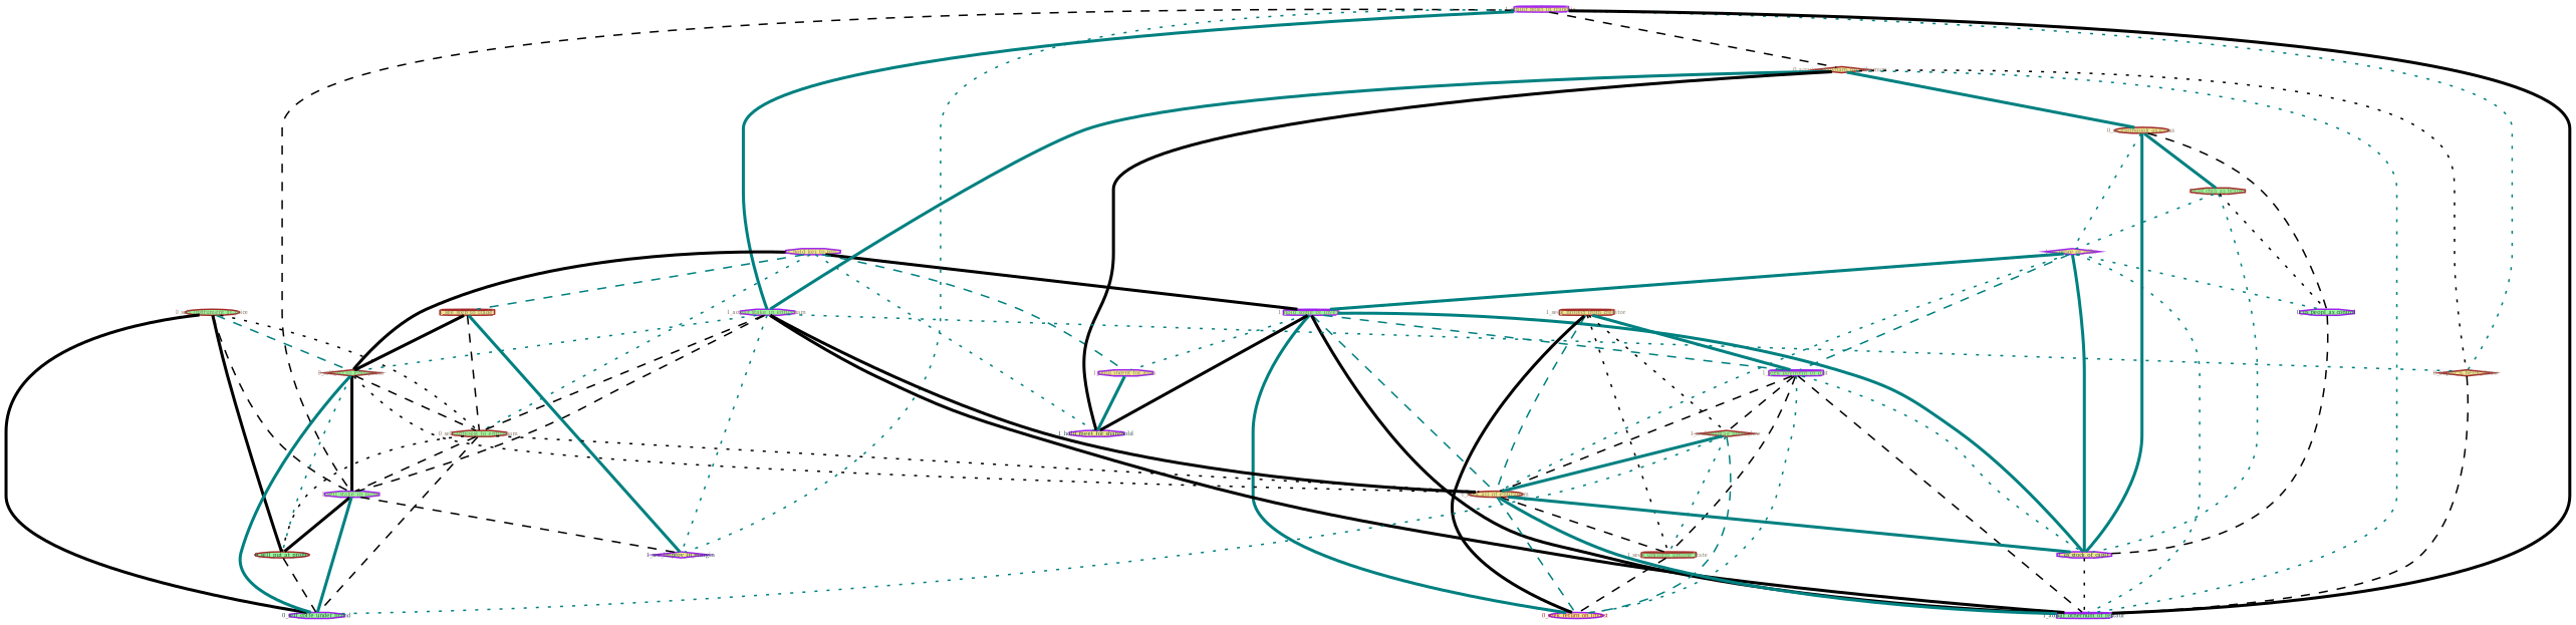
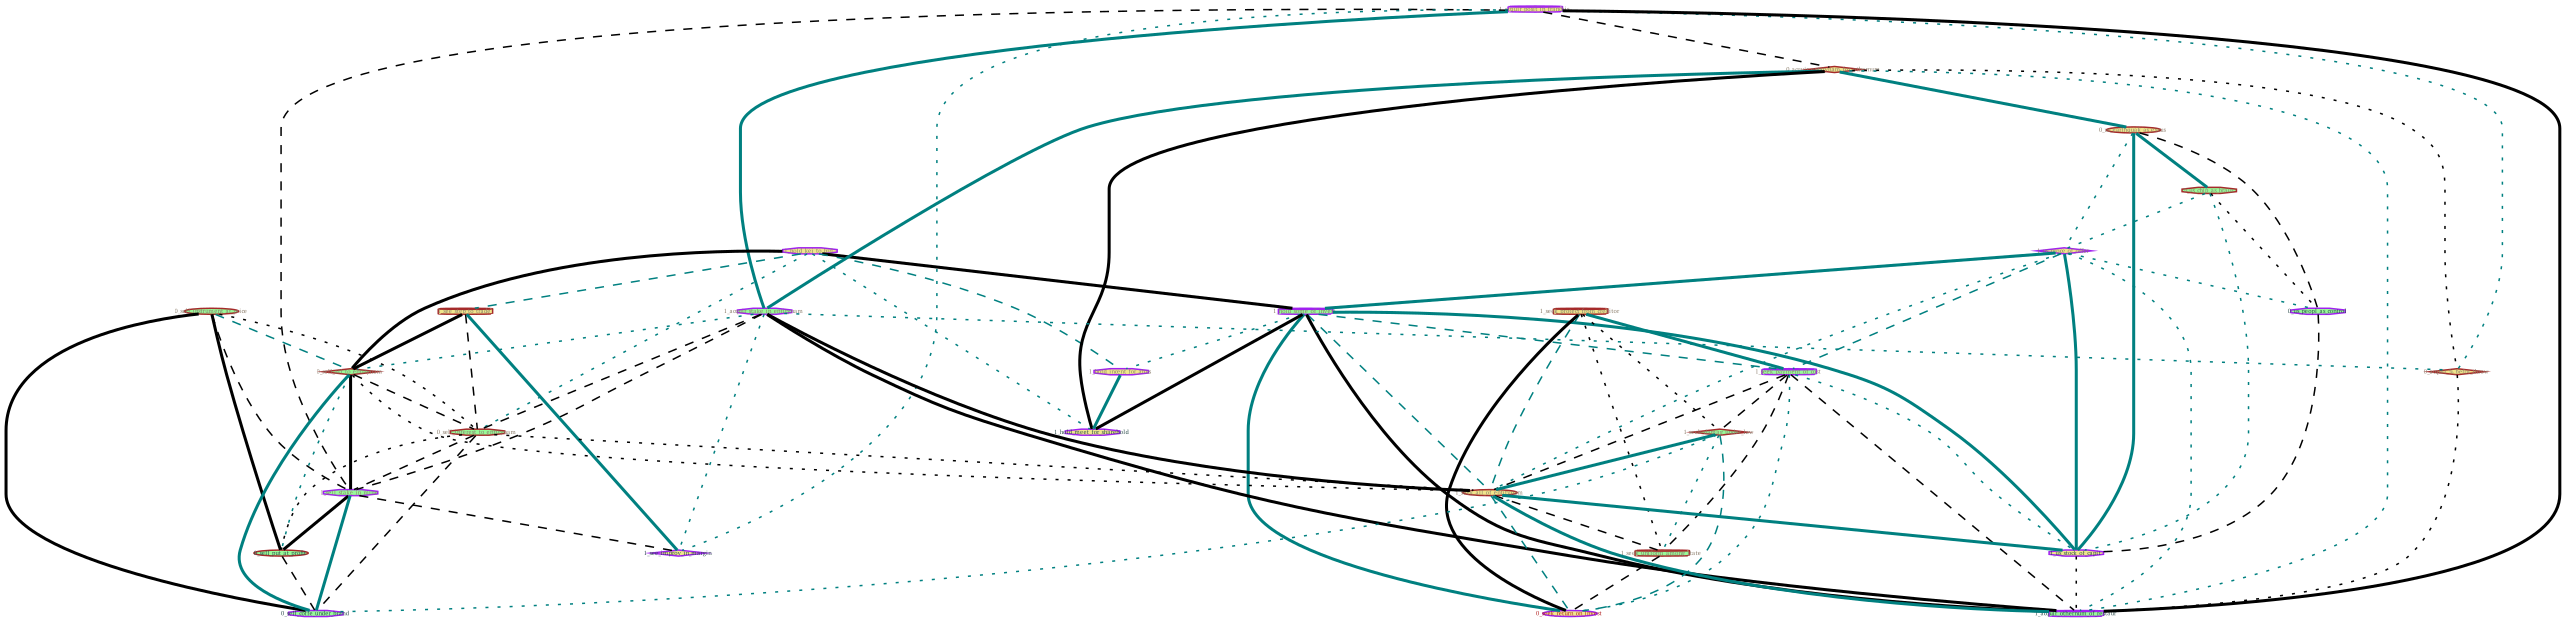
  graph {
    fontname="PT Serif"
    node [color=purple fillcolor=khaki fixedsize=true fontcolor="#8b7d6b" fontname="PT Serif" fontsize=4 shape=octagon style=filled]
    edge [color=teal fontname="PT Serif" style=bold w=1]
    "0_us_earthquak_as_excus " [color=brown height=.06 shape=ellipse width=.5]
    "1_acquir_posit_in_franchis " [height=.06 shape=cylinder width=.5]
    "0_us_chip_as_brain " [color=brown fillcolor=palegreen height=.06 width=.5]
    "1_hold_kei_to_bid " [height=.06 width=.5]
    "1_us_proce_of_offer " [height=.06 shape=diamond width=.5]
    "1_hold_some_of_invest " [fillcolor=palegreen height=.06 shape=cylinder width=.5]
    "0_sell_instrument_at_price " [color=brown fillcolor=palegreen height=.06 shape=ellipse width=.5]
    "0_acquir_entitynam_for_othernum " [color=brown height=.06 shape=diamond width=.5]
    "1_acquir_stake_in_entitynam " [fillcolor=palegreen height=.06 width=.5]
    "1_hold_incent_for_abus " [height=.06 width=.5]
    "1_see_step_to_trade " [color=brown height=.06 shape=cylinder width=.5]
    "1_seek_protect_from_creditor " [color=brown height=.06 shape=cylinder width=.5]
    "1_seek_payment_of_cost " [fillcolor=palegreen height=.06 shape=cylinder width=.5]
    "0_sell_all_to_entitynam " [color=brown fillcolor=palegreen height=.06 shape=diamond width=.5]
    "1_seek_damag_under_law " [color=brown fillcolor=palegreen height=.06 shape=diamond width=.5]
    "0_sell_interest_to_entitynam " [color=brown fillcolor=palegreen height=.06 width=.5]
    "1_seek_all_of_entitynam " [color=brown height=.06 shape=ellipse width=.5]
    "1_sell_stake_in_mine " [fillcolor=palegreen height=.06 width=.5]
    "1_seek_uniform_among_state " [color=brown fillcolor=palegreen height=.06 shape=cylinder width=.5]
    "0_acquir_%_befor_throw " [color=brown height=.06 shape=diamond width=.5]
    "0_seek_return_on_invest " [fontcolor="#b22222" height=.06 shape=ellipse width=.5]
    "0_us_peopl_as_control " [fillcolor=palegreen fontcolor="#2f4f4f" height=.06 width=.5]
    "1_us_stock_of_capit " [fontcolor="#2f4f4f" height=.06 width=.5]
    "1_see_improv_in_margin " [fontcolor="#2f4f4f" height=.06 shape=diamond width=.5]
    "1_acquir_othernum_of_restaur " [fillcolor=palegreen fontcolor="#2f4f4f" height=.06 shape=cylinder width=.5]
    "1_hold_meet_for_sharehold " [fontcolor="#2f4f4f" height=.06 width=.5]
    "0_sell_put_at_profit " [color=brown fillcolor=palegreen fontcolor="#2f4f4f" height=.06 shape=ellipse width=.5]
    "0_sell_coffe_under_brand " [fillcolor=palegreen fontcolor="#2f4f4f" height=.06 width=.5]
    subgraph sub_1 {
      "0_us_earthquak_as_excus "
      "1_acquir_posit_in_franchis "
      "0_us_chip_as_brain "
      "1_hold_kei_to_bid "
      "1_us_proce_of_offer "
      "1_hold_some_of_invest "
      "0_sell_instrument_at_price "
      "0_acquir_entitynam_for_othernum "
      "1_acquir_stake_in_entitynam "
      "1_hold_incent_for_abus "
      "1_see_step_to_trade "
      "1_seek_protect_from_creditor "
      "1_seek_payment_of_cost "
      "0_sell_all_to_entitynam "
      "1_seek_damag_under_law "
      "0_sell_interest_to_entitynam "
      "1_seek_all_of_entitynam "
      "1_sell_stake_in_mine "
      "1_seek_uniform_among_state "
      "0_acquir_%_befor_throw "
    }
    subgraph sub_2 {
      "0_seek_return_on_invest "
    }
    "0_us_earthquak_as_excus " -- "0_us_chip_as_brain " [w=2]
    "0_us_earthquak_as_excus " -- "1_us_proce_of_offer " [style=dotted]
    "0_us_earthquak_as_excus " -- "0_us_peopl_as_control " [color=black style=dashed w=2]
    "0_us_earthquak_as_excus " -- "1_us_stock_of_capit "
    "1_acquir_posit_in_franchis " -- "0_acquir_entitynam_for_othernum " [color=black style=dashed]
    "1_acquir_posit_in_franchis " -- "1_acquir_stake_in_entitynam " [w=2]
    "1_acquir_posit_in_franchis " -- "1_sell_stake_in_mine " [color=black style=dashed]
    "1_acquir_posit_in_franchis " -- "0_acquir_%_befor_throw " [style=dotted]
    "1_acquir_posit_in_franchis " -- "1_see_improv_in_margin " [style=dotted]
    "1_acquir_posit_in_franchis " -- "1_acquir_othernum_of_restaur " [color=black]
    "0_us_chip_as_brain " -- "1_us_proce_of_offer " [style=dotted]
    "0_us_chip_as_brain " -- "0_us_peopl_as_control " [color=black style=dotted w=2]
    "0_us_chip_as_brain " -- "1_us_stock_of_capit " [style=dotted]
    "1_hold_kei_to_bid " -- "1_hold_some_of_invest " [color=black]
    "1_hold_kei_to_bid " -- "1_hold_incent_for_abus " [style=dashed]
    "1_hold_kei_to_bid " -- "1_see_step_to_trade " [style=dashed]
    "1_hold_kei_to_bid " -- "0_sell_all_to_entitynam " [color=black]
    "1_hold_kei_to_bid " -- "0_sell_interest_to_entitynam " [style=dotted]
    "1_hold_kei_to_bid " -- "1_hold_meet_for_sharehold " [style=dotted]
    "1_us_proce_of_offer " -- "1_hold_some_of_invest "
    "1_us_proce_of_offer " -- "1_seek_payment_of_cost " [style=dashed]
    "1_us_proce_of_offer " -- "1_seek_all_of_entitynam " [style=dotted]
    "1_us_proce_of_offer " -- "0_us_peopl_as_control " [style=dotted]
    "1_us_proce_of_offer " -- "1_us_stock_of_capit " [w=2]
    "1_us_proce_of_offer " -- "1_acquir_othernum_of_restaur " [style=dotted]
    "1_hold_some_of_invest " -- "1_hold_incent_for_abus " [style=dotted]
    "1_hold_some_of_invest " -- "1_seek_payment_of_cost " [style=dashed]
    "1_hold_some_of_invest " -- "1_seek_all_of_entitynam " [style=dashed]
    "1_hold_some_of_invest " -- "0_seek_return_on_invest "
    "1_hold_some_of_invest " -- "1_us_stock_of_capit "
    "1_hold_some_of_invest " -- "1_acquir_othernum_of_restaur " [color=black]
    "1_hold_some_of_invest " -- "1_hold_meet_for_sharehold " [color=black]
    "0_sell_instrument_at_price " -- "0_sell_all_to_entitynam " [style=dashed]
    "0_sell_instrument_at_price " -- "0_sell_interest_to_entitynam " [color=black style=dotted]
    "0_sell_instrument_at_price " -- "1_sell_stake_in_mine " [color=black style=dashed]
    "0_sell_instrument_at_price " -- "0_sell_put_at_profit " [color=black w=2]
    "0_sell_instrument_at_price " -- "0_sell_coffe_under_brand " [color=black]
    "0_acquir_entitynam_for_othernum " -- "0_us_earthquak_as_excus "
    "0_acquir_entitynam_for_othernum " -- "1_acquir_stake_in_entitynam "
    "0_acquir_entitynam_for_othernum " -- "0_acquir_%_befor_throw " [color=black style=dotted]
    "0_acquir_entitynam_for_othernum " -- "1_acquir_othernum_of_restaur " [style=dotted]
    "0_acquir_entitynam_for_othernum " -- "1_hold_meet_for_sharehold " [color=black]
    "1_acquir_stake_in_entitynam " -- "0_sell_all_to_entitynam " [style=dotted]
    "1_acquir_stake_in_entitynam " -- "0_sell_interest_to_entitynam " [color=black style=dashed]
    "1_acquir_stake_in_entitynam " -- "1_seek_all_of_entitynam " [color=black]
    "1_acquir_stake_in_entitynam " -- "1_sell_stake_in_mine " [color=black style=dashed w=2]
    "1_acquir_stake_in_entitynam " -- "0_acquir_%_befor_throw " [style=dotted]
    "1_acquir_stake_in_entitynam " -- "1_see_improv_in_margin " [style=dotted]
    "1_acquir_stake_in_entitynam " -- "1_acquir_othernum_of_restaur " [color=black]
    "1_hold_incent_for_abus " -- "1_hold_meet_for_sharehold " [w=2]
    "1_see_step_to_trade " -- "0_sell_all_to_entitynam " [color=black]
    "1_see_step_to_trade " -- "0_sell_interest_to_entitynam " [color=black style=dashed]
    "1_see_step_to_trade " -- "1_see_improv_in_margin "
    "1_seek_protect_from_creditor " -- "1_seek_payment_of_cost "
    "1_seek_protect_from_creditor " -- "1_seek_damag_under_law " [color=black style=dotted]
    "1_seek_protect_from_creditor " -- "1_seek_all_of_entitynam " [style=dashed]
    "1_seek_protect_from_creditor " -- "1_seek_uniform_among_state " [color=black style=dotted]
    "1_seek_protect_from_creditor " -- "0_seek_return_on_invest " [color=black]
    "1_seek_payment_of_cost " -- "1_seek_damag_under_law " [color=black style=dashed]
    "1_seek_payment_of_cost " -- "1_seek_all_of_entitynam " [color=black style=dashed w=2]
    "1_seek_payment_of_cost " -- "1_seek_uniform_among_state " [color=black style=dashed]
    "1_seek_payment_of_cost " -- "0_seek_return_on_invest " [style=dotted]
    "1_seek_payment_of_cost " -- "1_us_stock_of_capit " [style=dotted]
    "1_seek_payment_of_cost " -- "1_acquir_othernum_of_restaur " [color=black style=dashed]
    "0_sell_all_to_entitynam " -- "0_sell_interest_to_entitynam " [color=black style=dashed w=3]
    "0_sell_all_to_entitynam " -- "1_seek_all_of_entitynam " [color=black style=dotted w=2]
    "0_sell_all_to_entitynam " -- "1_sell_stake_in_mine " [color=black]
    "0_sell_all_to_entitynam " -- "0_sell_put_at_profit " [style=dotted]
    "0_sell_all_to_entitynam " -- "0_sell_coffe_under_brand "
    "1_seek_damag_under_law " -- "1_seek_all_of_entitynam "
    "1_seek_damag_under_law " -- "1_seek_uniform_among_state " [style=dotted]
    "1_seek_damag_under_law " -- "0_seek_return_on_invest " [style=dashed]
    "1_seek_damag_under_law " -- "0_sell_coffe_under_brand " [style=dotted]
    "0_sell_interest_to_entitynam " -- "1_seek_all_of_entitynam " [color=black style=dotted]
    "0_sell_interest_to_entitynam " -- "1_sell_stake_in_mine " [color=black style=dashed]
    "0_sell_interest_to_entitynam " -- "0_sell_put_at_profit " [color=black style=dotted]
    "0_sell_interest_to_entitynam " -- "0_sell_coffe_under_brand " [color=black style=dashed]
    "1_seek_all_of_entitynam " -- "1_seek_uniform_among_state " [color=black style=dashed]
    "1_seek_all_of_entitynam " -- "0_seek_return_on_invest " [style=dashed]
    "1_seek_all_of_entitynam " -- "1_us_stock_of_capit "
    "1_seek_all_of_entitynam " -- "1_acquir_othernum_of_restaur "
    "1_sell_stake_in_mine " -- "1_see_improv_in_margin " [color=black style=dashed]
    "1_sell_stake_in_mine " -- "0_sell_put_at_profit " [color=black]
    "1_sell_stake_in_mine " -- "0_sell_coffe_under_brand "
    "1_seek_uniform_among_state " -- "0_seek_return_on_invest " [color=black style=dashed]
-   "0_acquir_%_befor_throw " -- "1_acquir_othernum_of_restaur " [color=black style=dashed]
+   "0_acquir_%_befor_throw " -- "1_acquir_othernum_of_restaur " [color=black style=dotted]
    "0_us_peopl_as_control " -- "1_us_stock_of_capit " [color=black style=dashed]
    "1_us_stock_of_capit " -- "1_acquir_othernum_of_restaur " [color=black style=dotted]
    "0_sell_put_at_profit " -- "0_sell_coffe_under_brand " [color=black style=dashed]
  }
